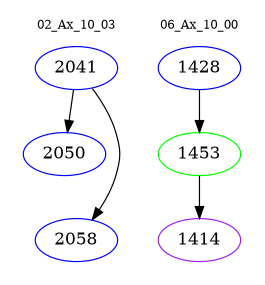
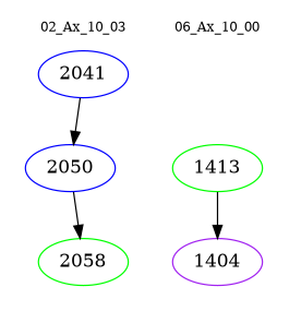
  digraph {
    node [color=blue]
    edge [color=black]
    n1 [label=2041]
    n2 [label=2050]
-   n3 [label=2058]
-   n4 [label=1428]
-   n5 [color=green label=1453]
-   n6 [color=purple label=1414]
+   n3 [color=green label=2058]
+   n5 [color=green label=1413]
+   n6 [color=purple label=1404]
    subgraph cluster_1 {
      color=white
      fontsize=10
      label="02_Ax_10_03"
      n1
      n2
      n3
    }
    subgraph cluster_2 {
      color=white
      fontsize=10
      label="06_Ax_10_00"
-     n4
      n5
      n6
    }
    n1 -> n2
-   n1 -> n3
-   n4 -> n5
+   n2 -> n3
    n5 -> n6
  }
